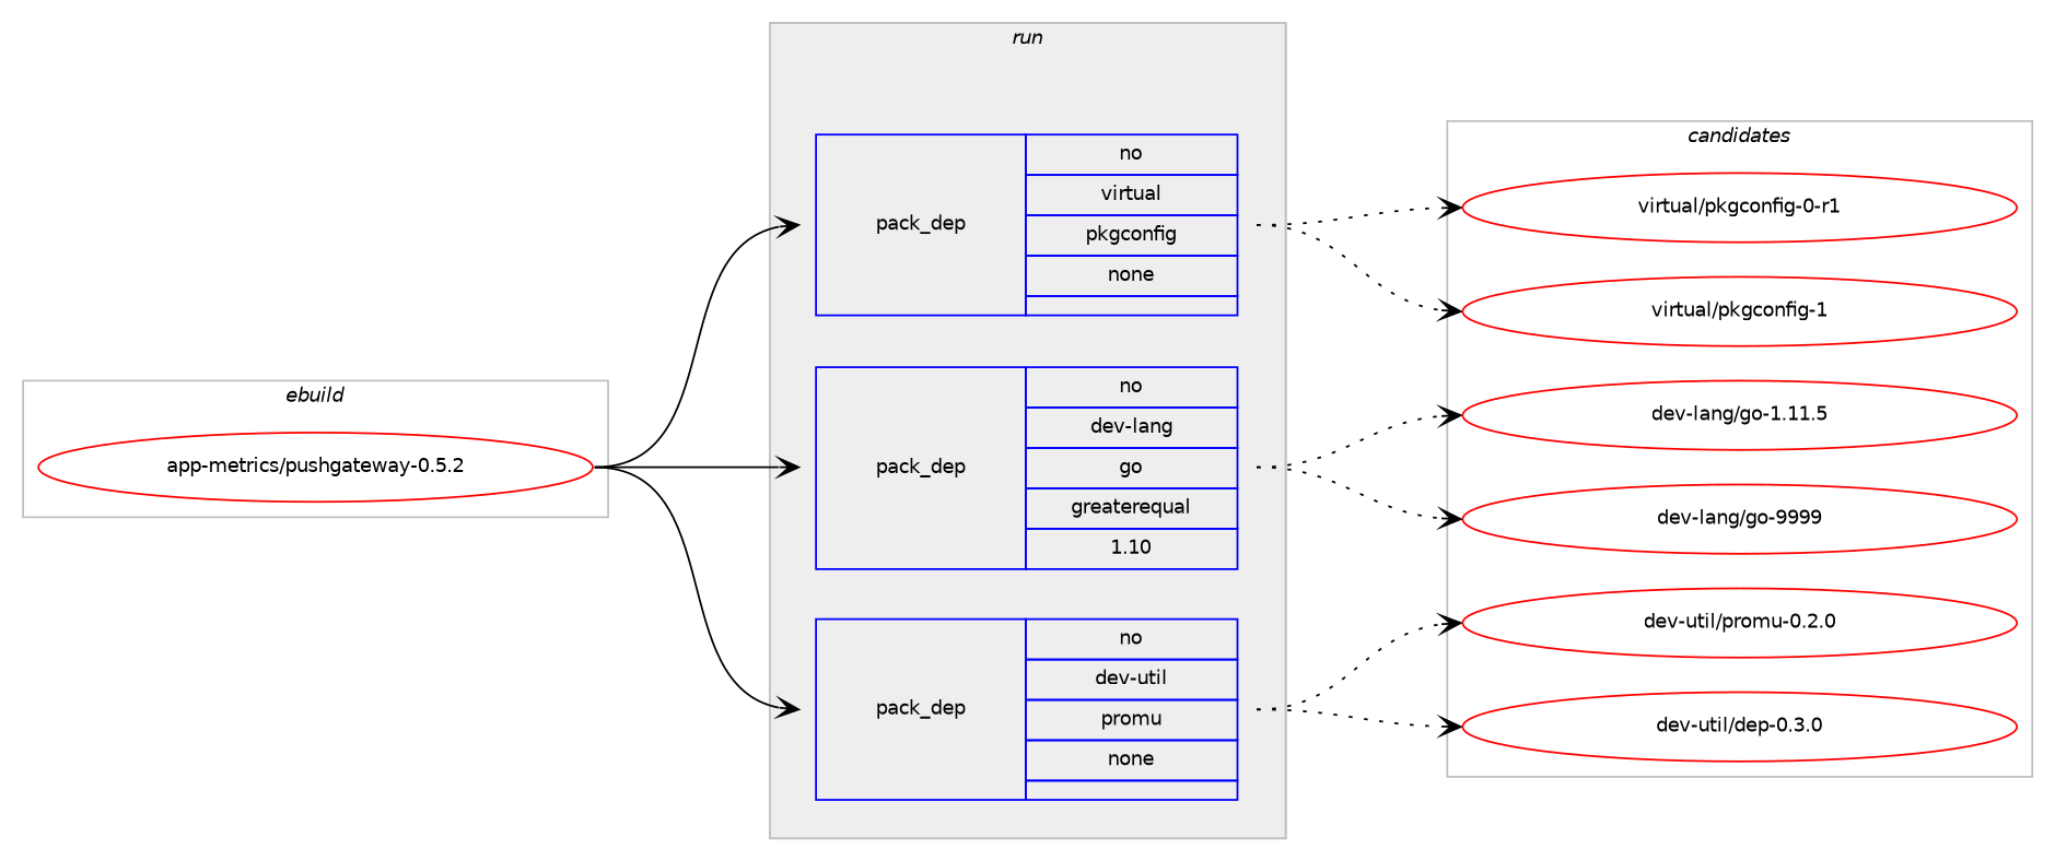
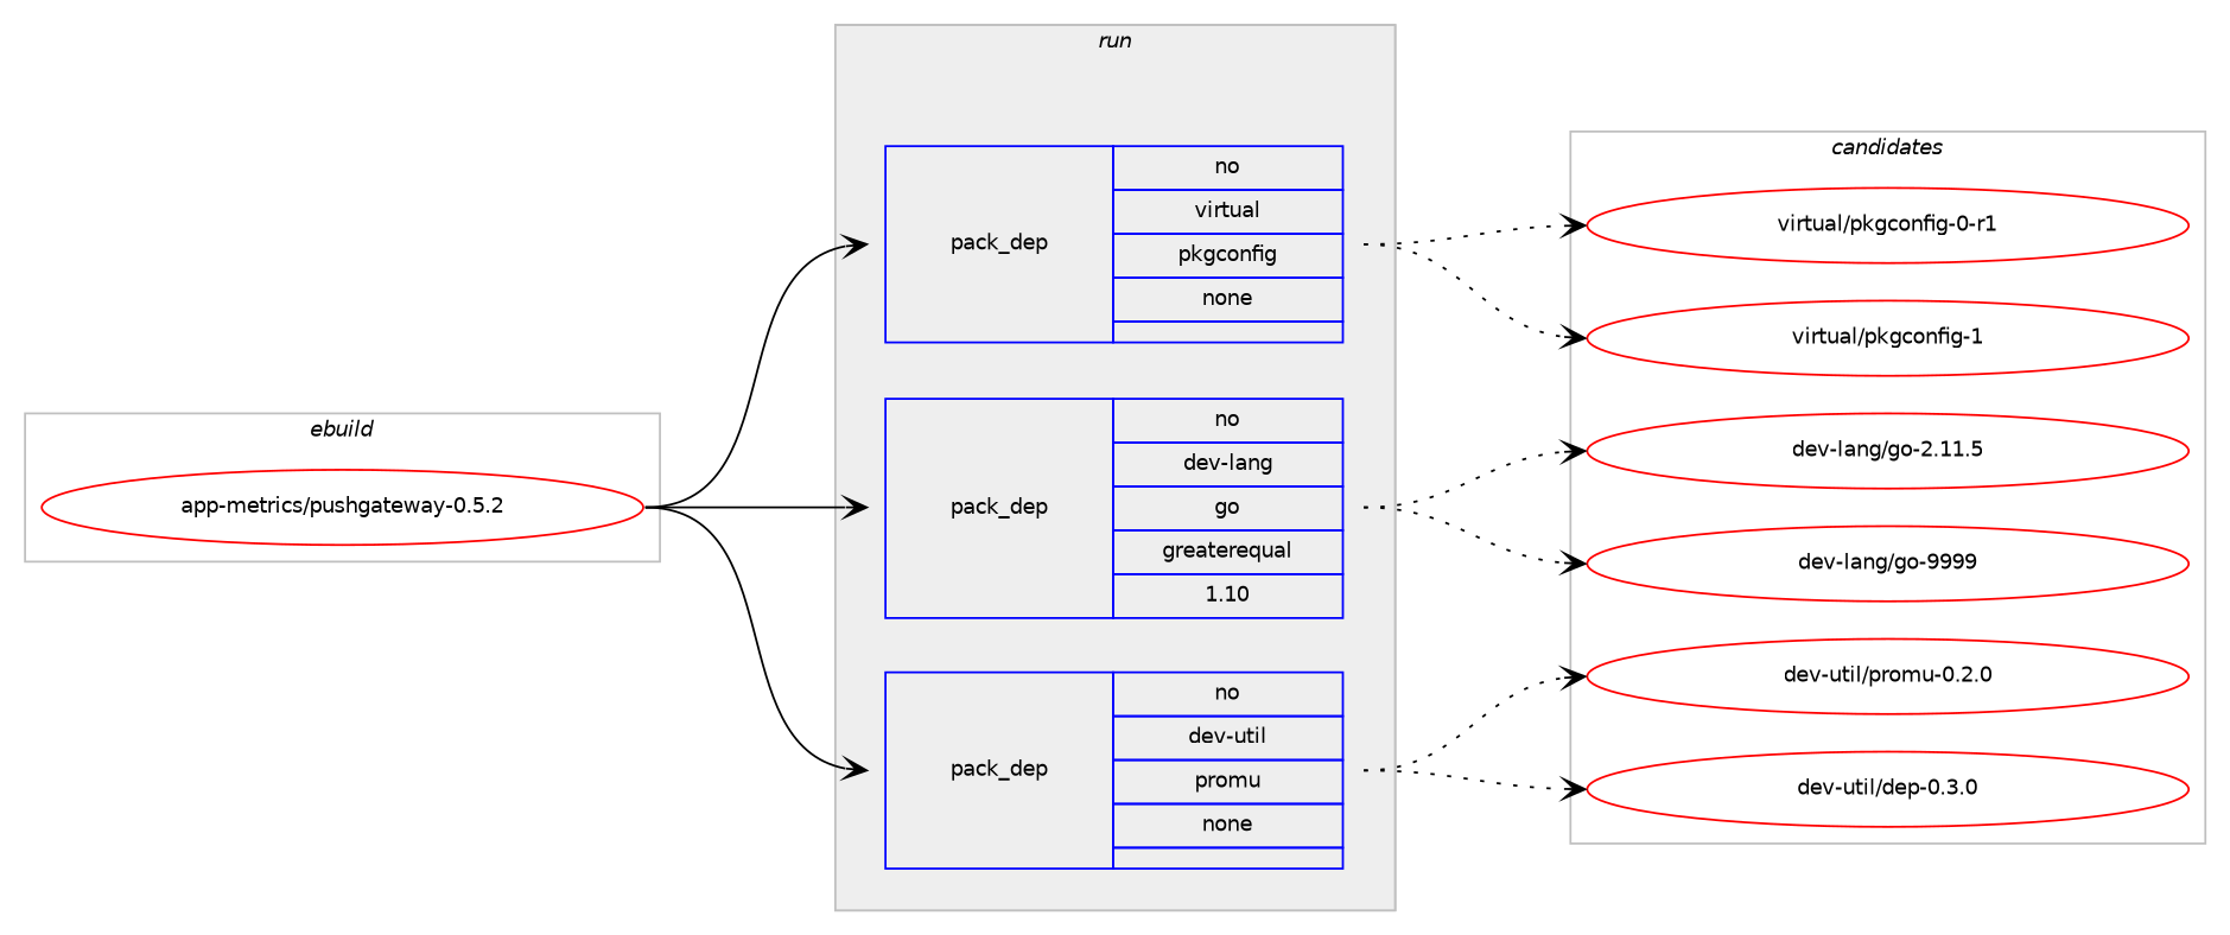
  digraph {
    compound=true
    concentrate=true
    fontname=Helvetica
    fontsize=10
    newrank=true
    rankdir=LR
    ranksep=1.5
    node [color=red fontname=Helvetica fontsize=10]
    edge [arrowhead=vee headport=w style=dotted tailport=e weight=100]
    n1 [label="app-metrics/pushgateway-0.5.2" width=4]
    n2 [color=blue label=<<TABLE BORDER="0" CELLBORDER="1" CELLSPACING="0" CELLPADDING="4" WIDTH="220"><TR><TD ROWSPAN="6" CELLPADDING="30">pack_dep</TD></TR><TR><TD WIDTH="110">no</TD></TR><TR><TD>virtual</TD></TR><TR><TD>pkgconfig</TD></TR><TR><TD>none</TD></TR><TR><TD></TD></TR></TABLE>> shape=none]
    n3 [color=blue label=<<TABLE BORDER="0" CELLBORDER="1" CELLSPACING="0" CELLPADDING="4" WIDTH="220"><TR><TD ROWSPAN="6" CELLPADDING="30">pack_dep</TD></TR><TR><TD WIDTH="110">no</TD></TR><TR><TD>dev-lang</TD></TR><TR><TD>go</TD></TR><TR><TD>greaterequal</TD></TR><TR><TD>1.10</TD></TR></TABLE>> shape=none]
    n4 [color=blue label=<<TABLE BORDER="0" CELLBORDER="1" CELLSPACING="0" CELLPADDING="4" WIDTH="220"><TR><TD ROWSPAN="6" CELLPADDING="30">pack_dep</TD></TR><TR><TD WIDTH="110">no</TD></TR><TR><TD>dev-util</TD></TR><TR><TD>promu</TD></TR><TR><TD>none</TD></TR><TR><TD></TD></TR></TABLE>> shape=none]
-   n5 [label="dev-lang/go-1.11.5" width=4]
+   n5 [label="dev-lang/go-2.11.5" width=4]
    n6 [label="dev-lang/go-9999" width=4]
    n7 [label="dev-util/promu-0.2.0" width=4]
    n8 [label="dev-util/dep-0.3.0" width=4]
    n9 [label="virtual/pkgconfig-0-r1" width=4]
    n10 [label="virtual/pkgconfig-1" width=4]
    subgraph cluster_1 {
      color=gray
      label=<<i>ebuild</i>>
      rank=same
      n1
    }
    subgraph cluster_2 {
      color=gray
      label=<<i>dependencies</i>>
      subgraph cluster_3 {
        color=gray
        fillcolor="#eeeeee"
        label=<<i>compile</i>>
        style=filled
        subgraph sub_4 {
          color=gray
          fillcolor="#eeeeee"
          label=<<i>compile</i>>
          style=filled
          n2
        }
        subgraph sub_5 {
          color=gray
          fillcolor="#eeeeee"
          label=<<i>compile</i>>
          style=filled
          n3
        }
        subgraph sub_6 {
          color=gray
          fillcolor="#eeeeee"
          label=<<i>compile</i>>
          style=filled
          n4
        }
      }
      subgraph cluster_7 {
        color=gray
        fillcolor="#eeeeee"
        label=<<i>compile and run</i>>
        style=filled
      }
      subgraph cluster_8 {
        color=gray
        fillcolor="#eeeeee"
        label=<<i>run</i>>
        style=filled
      }
    }
    subgraph cluster_9 {
      color=gray
      label=<<i>candidates</i>>
      rank=same
      subgraph sub_10 {
        color=black
        label=<<i>candidates</i>>
        nodesep=1
        rank=same
        n5
        n6
      }
      subgraph sub_11 {
        color=black
        label=<<i>candidates</i>>
        nodesep=1
        rank=same
        n7
        n8
      }
      subgraph sub_12 {
        color=black
        label=<<i>candidates</i>>
        nodesep=1
        rank=same
        n9
        n10
      }
    }
    n1 -> n2 [style=solid weight=20]
    n1 -> n3 [style=solid weight=20]
    n1 -> n4 [style=solid weight=20]
    n2 -> n9
    n2 -> n10
    n3 -> n5
    n3 -> n6
    n4 -> n7
    n4 -> n8
  }
